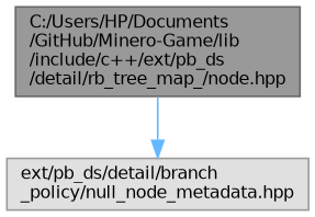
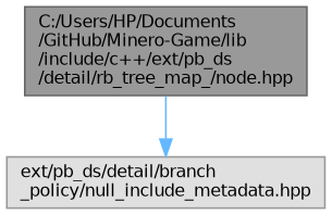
  digraph {
    node [fontname=Helvetica fontsize=10 shape=box style=filled]
    n1 [color=gray40 fillcolor=grey60 fontcolor=black height=0.2 label="C:/Users/HP/Documents\l/GitHub/Minero-Game/lib\l/include/c++/ext/pb_ds\l/detail/rb_tree_map_/node.hpp" width=0.4]
-   n2 [color=grey60 fillcolor="#E0E0E0" height=0.2 label="ext/pb_ds/detail/branch\l_policy/null_node_metadata.hpp" width=0.4]
+   n2 [color=grey60 fillcolor="#E0E0E0" height=0.2 label="ext/pb_ds/detail/branch\l_policy/null_include_metadata.hpp" width=0.4]
    n1 -> n2 [color=steelblue1 fontname=Helvetica fontsize=10 labelfontname=Helvetica labelfontsize=10 style=solid]
  }
